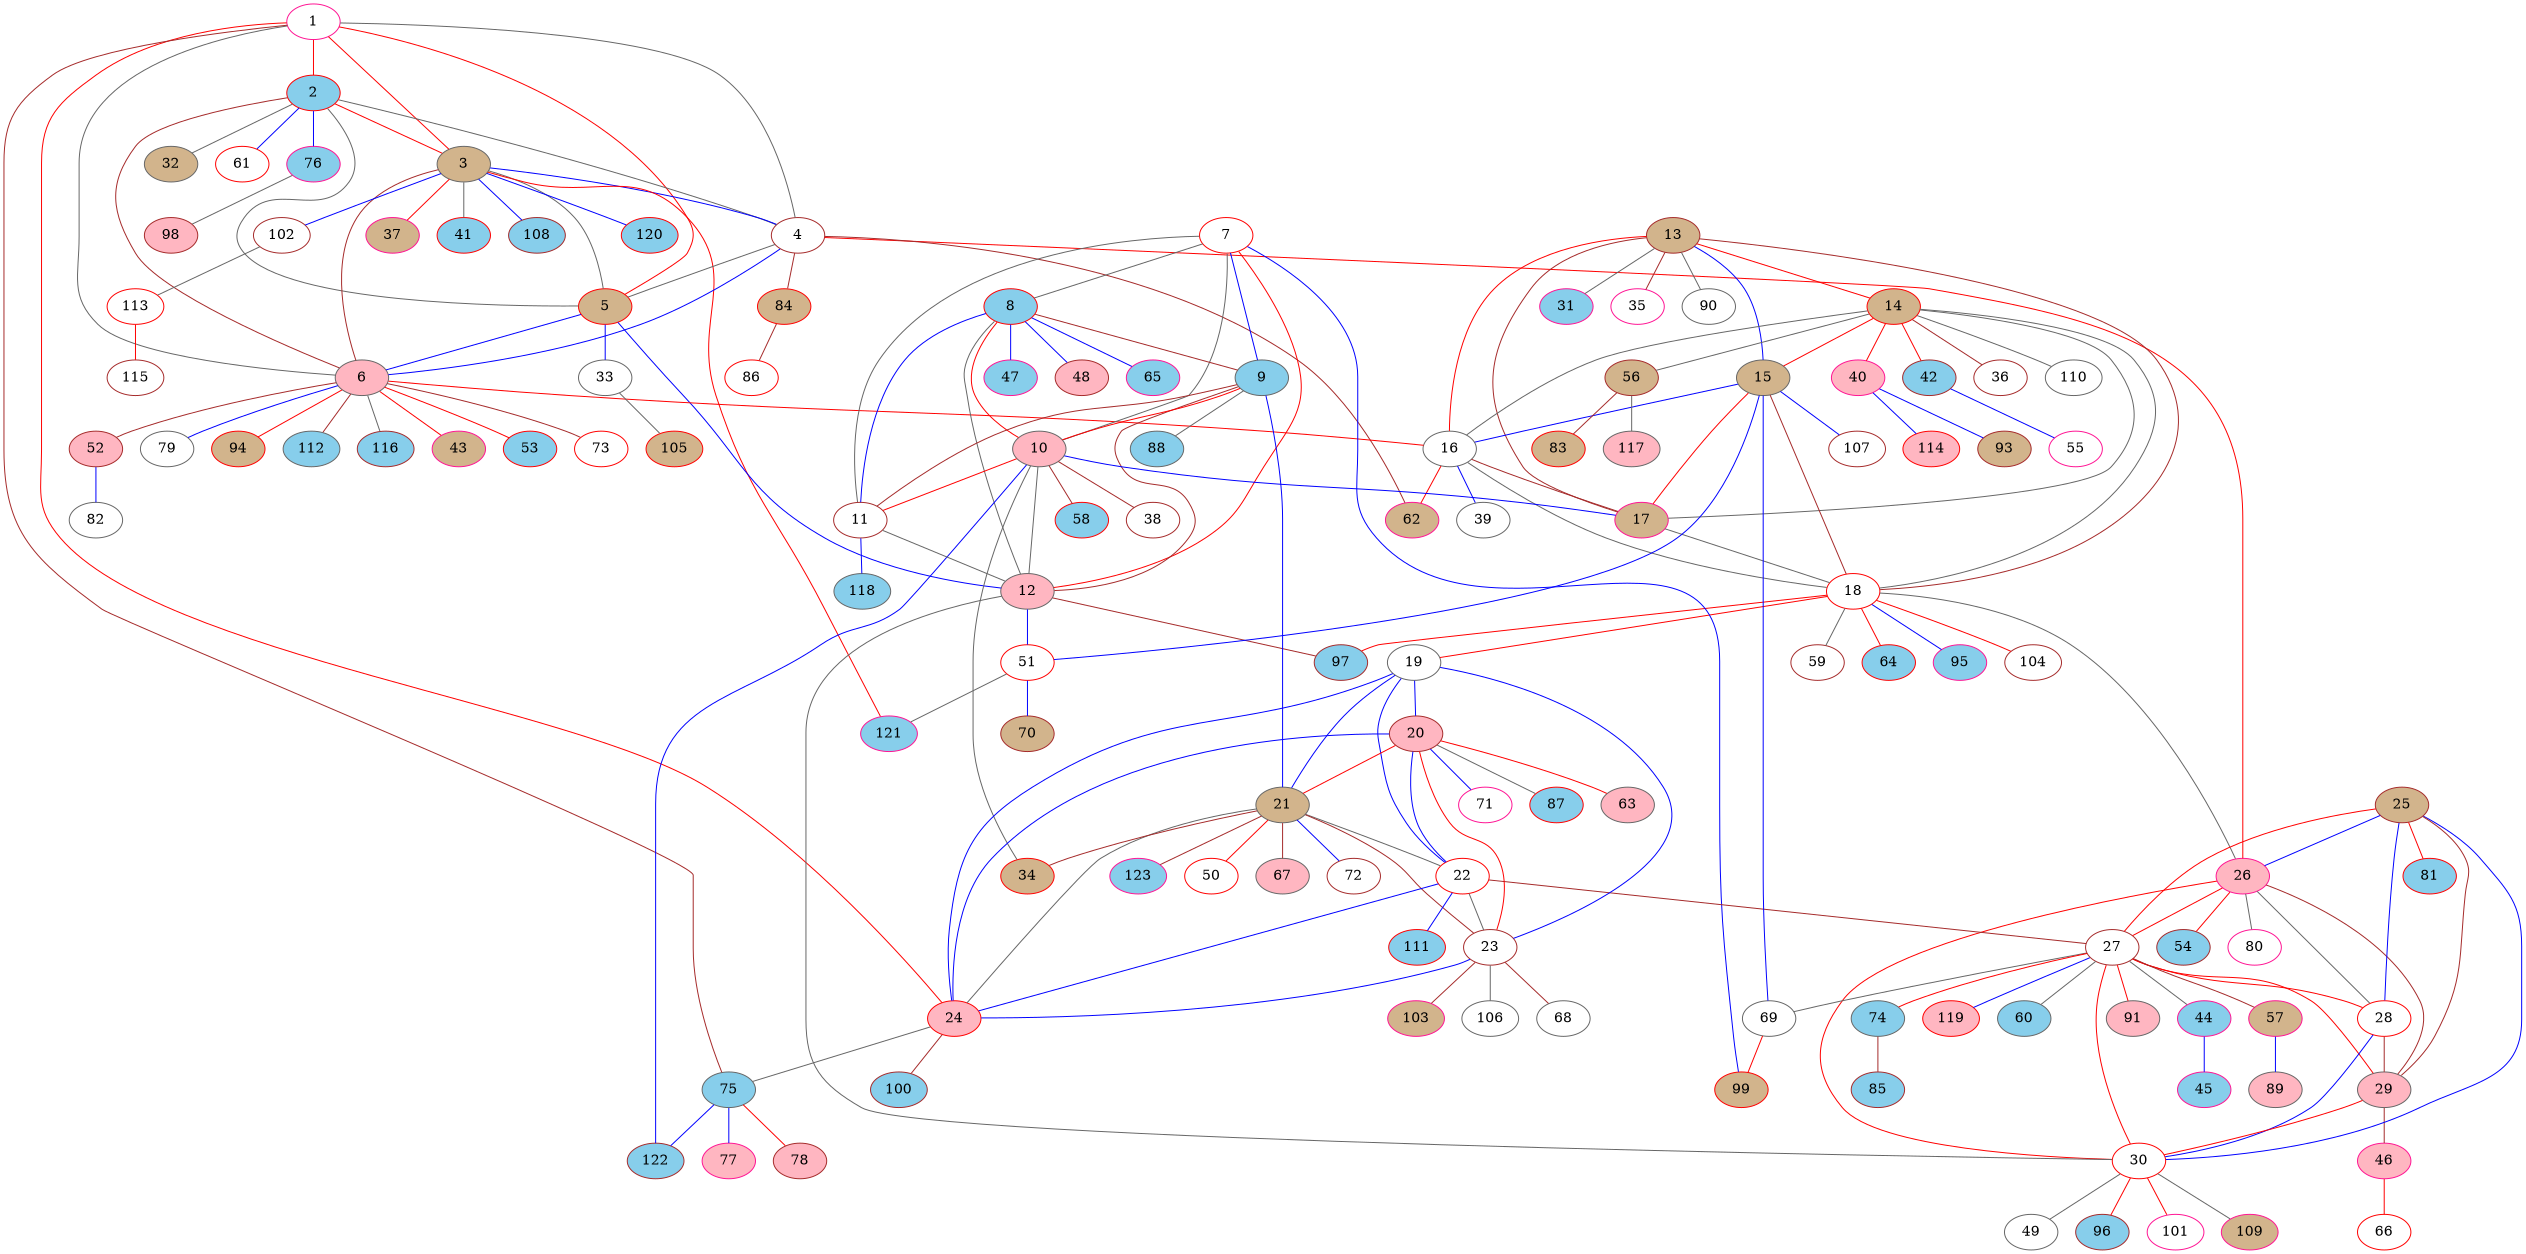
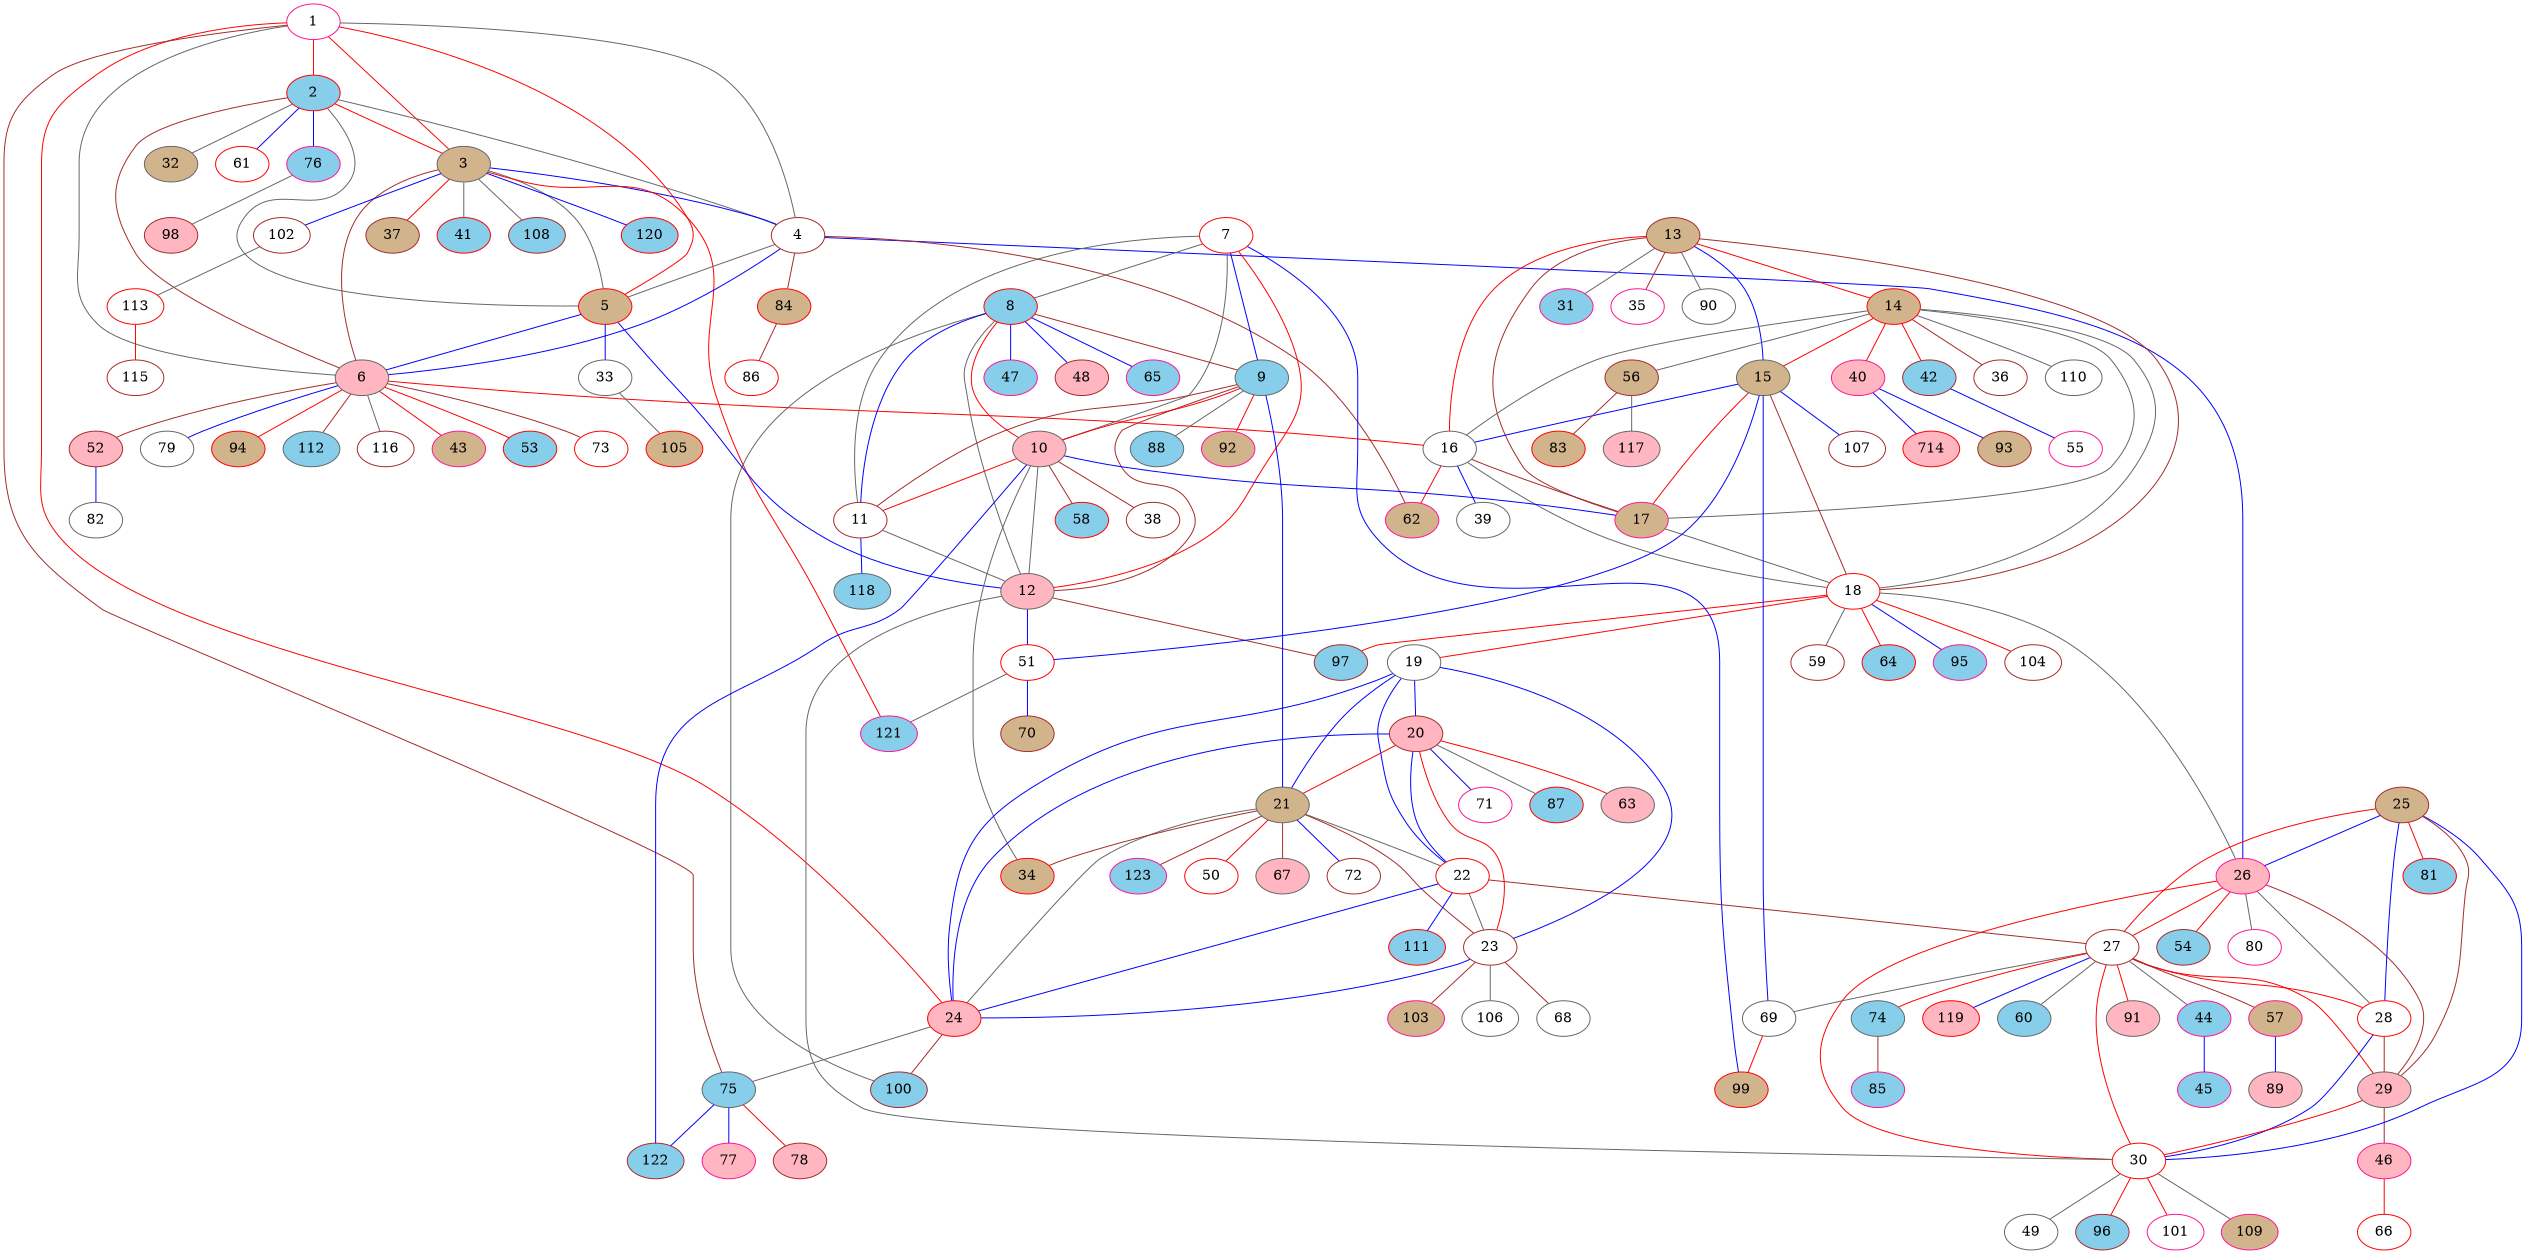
  graph {
    node [color=red fillcolor=white style=filled]
    edge [color=blue]
    1 [color=deeppink]
    2 [fillcolor=skyblue]
    3 [color=gray40 fillcolor=tan]
    4 [color=brown]
    5 [fillcolor=tan]
    6 [color=gray40 fillcolor=lightpink]
    24 [fillcolor=lightpink]
    75 [color=gray40 fillcolor=skyblue]
    32 [color=gray40 fillcolor=tan]
    61
    76 [color=deeppink fillcolor=skyblue]
-   37 [color=deeppink fillcolor=tan]
+   37 [color=brown fillcolor=tan]
    41 [fillcolor=skyblue]
    102 [color=brown]
    108 [color=brown fillcolor=skyblue]
    120 [fillcolor=skyblue]
    121 [color=deeppink fillcolor=skyblue]
    26 [color=deeppink fillcolor=lightpink]
    62 [color=deeppink fillcolor=tan]
    84 [fillcolor=tan]
    12 [color=gray40 fillcolor=lightpink]
    33 [color=gray40]
    16 [color=gray40]
    43 [color=deeppink fillcolor=tan]
    52 [color=brown fillcolor=lightpink]
    53 [fillcolor=skyblue]
    73
    79 [color=gray40]
    94 [fillcolor=tan]
    112 [color=gray40 fillcolor=skyblue]
-   116 [color=brown fillcolor=skyblue]
+   116 [color=brown]
    100 [color=brown fillcolor=skyblue]
    122 [color=brown fillcolor=skyblue]
    77 [color=deeppink fillcolor=lightpink]
    78 [color=brown fillcolor=lightpink]
    98 [color=brown fillcolor=lightpink]
    113
    30
    27 [color=brown]
    28
    29 [color=gray40 fillcolor=lightpink]
    54 [color=brown fillcolor=skyblue]
    80 [color=deeppink]
    86
    51
    97 [color=brown fillcolor=skyblue]
    105 [fillcolor=tan]
    17 [color=deeppink fillcolor=tan]
    18
    39 [color=gray40]
    82 [color=gray40]
    7
    8 [fillcolor=skyblue]
    9 [color=gray40 fillcolor=skyblue]
    10 [color=gray40 fillcolor=lightpink]
    11 [color=brown]
    99 [fillcolor=tan]
    47 [color=deeppink fillcolor=skyblue]
    48 [color=brown fillcolor=lightpink]
    65 [color=deeppink fillcolor=skyblue]
    21 [color=gray40 fillcolor=tan]
    88 [color=gray40 fillcolor=skyblue]
+   92 [color=deeppink fillcolor=tan]
    34 [fillcolor=tan]
    38 [color=brown]
    58 [fillcolor=skyblue]
    118 [color=gray40 fillcolor=skyblue]
    22
    23 [color=brown]
    50
    67 [color=gray40 fillcolor=lightpink]
    72 [color=brown]
    123 [color=deeppink fillcolor=skyblue]
    49 [color=gray40]
    96 [color=brown fillcolor=skyblue]
    101 [color=deeppink]
    109 [color=deeppink fillcolor=tan]
    70 [color=brown fillcolor=tan]
    13 [color=brown fillcolor=tan]
    14 [fillcolor=tan]
    15 [color=gray40 fillcolor=tan]
    31 [color=deeppink fillcolor=skyblue]
    35 [color=deeppink]
    90 [color=gray40]
    36 [color=brown]
    40 [color=deeppink fillcolor=lightpink]
    42 [color=brown fillcolor=skyblue]
    56 [color=brown fillcolor=tan]
    110 [color=gray40]
    69 [color=gray40]
    107 [color=brown]
    19 [color=gray40]
    59 [color=brown]
    64 [fillcolor=skyblue]
    95 [color=deeppink fillcolor=skyblue]
    104 [color=brown]
    93 [color=brown fillcolor=tan]
-   114 [fillcolor=lightpink]
+   114 [fillcolor=lightpink label=714]
    55 [color=deeppink]
    83 [fillcolor=tan]
    117 [color=gray40 fillcolor=lightpink]
    20 [color=brown fillcolor=lightpink]
    63 [color=gray40 fillcolor=lightpink]
    71 [color=deeppink]
    87 [fillcolor=skyblue]
    111 [fillcolor=skyblue]
    68 [color=gray40]
    103 [color=deeppink fillcolor=tan]
    106 [color=gray40]
    44 [color=deeppink fillcolor=skyblue]
    57 [color=deeppink fillcolor=tan]
    60 [color=gray40 fillcolor=skyblue]
    74 [color=gray40 fillcolor=skyblue]
    91 [color=gray40 fillcolor=lightpink]
    119 [fillcolor=lightpink]
    25 [color=brown fillcolor=tan]
    81 [fillcolor=skyblue]
    46 [color=deeppink fillcolor=lightpink]
    45 [color=deeppink fillcolor=skyblue]
    89 [color=gray40 fillcolor=lightpink]
-   85 [color=brown fillcolor=skyblue]
+   85 [color=deeppink fillcolor=skyblue]
    66
    115 [color=brown]
    1 -- 2 [color=red]
    1 -- 3 [color=red]
    1 -- 4 [color=gray40]
    1 -- 5 [color=red]
    1 -- 6 [color=gray40]
    1 -- 24 [color=red]
    1 -- 75 [color=brown]
    2 -- 3 [color=red]
    2 -- 4 [color=gray40]
    2 -- 5 [color=gray40]
    2 -- 6 [color=brown]
    2 -- 32 [color=gray40]
    2 -- 61
    2 -- 76
    3 -- 4
    3 -- 5 [color=gray40]
    3 -- 6 [color=brown]
    3 -- 37 [color=red]
    3 -- 41 [color=gray40]
    3 -- 102
-   3 -- 108
+   3 -- 108 [color=gray40]
    3 -- 120
    3 -- 121 [color=red]
    4 -- 5 [color=gray40]
    4 -- 6
-   4 -- 26 [color=red]
+   4 -- 26
    4 -- 62 [color=brown]
    4 -- 84 [color=brown]
    5 -- 6
    5 -- 12
    5 -- 33
    6 -- 16 [color=red]
    6 -- 43 [color=red]
    6 -- 52 [color=brown]
    6 -- 53 [color=red]
    6 -- 73 [color=brown]
    6 -- 79
    6 -- 94 [color=red]
    6 -- 112 [color=brown]
    6 -- 116 [color=gray40]
    24 -- 75 [color=gray40]
    24 -- 100 [color=brown]
    75 -- 122
    75 -- 77
    75 -- 78 [color=red]
    76 -- 98 [color=gray40]
    102 -- 113 [color=gray40]
    26 -- 30 [color=red]
    26 -- 27 [color=red]
    26 -- 28 [color=gray40]
    26 -- 29 [color=brown]
    26 -- 54 [color=red]
    26 -- 80 [color=gray40]
    84 -- 86 [color=brown]
    12 -- 30 [color=gray40]
    12 -- 51
    12 -- 97 [color=brown]
    33 -- 105 [color=gray40]
    16 -- 62 [color=red]
    16 -- 17 [color=brown]
    16 -- 18 [color=gray40]
    16 -- 39
    52 -- 82
    113 -- 115 [color=red]
    30 -- 49 [color=gray40]
    30 -- 96 [color=red]
    30 -- 101 [color=red]
    30 -- 109 [color=gray40]
    27 -- 30 [color=red]
    27 -- 28 [color=red]
    27 -- 29 [color=red]
    27 -- 69 [color=gray40]
    27 -- 44 [color=gray40]
    27 -- 57 [color=brown]
    27 -- 60 [color=gray40]
    27 -- 74 [color=red]
    27 -- 91 [color=red]
    27 -- 119
    28 -- 30
    28 -- 29 [color=brown]
    29 -- 30 [color=red]
    29 -- 46 [color=brown]
    51 -- 121 [color=gray40]
    51 -- 70
    17 -- 18 [color=gray40]
    18 -- 26 [color=gray40]
    18 -- 97 [color=red]
    18 -- 19 [color=red]
    18 -- 59 [color=gray40]
    18 -- 64 [color=red]
    18 -- 95
    18 -- 104 [color=red]
    7 -- 12 [color=red]
    7 -- 8 [color=gray40]
    7 -- 9
    7 -- 10 [color=gray40]
    7 -- 11 [color=gray40]
    7 -- 99
    8 -- 12 [color=gray40]
+   8 -- 100 [color=gray40]
    8 -- 9 [color=brown]
    8 -- 10 [color=red]
    8 -- 11
    8 -- 47
    8 -- 48
    8 -- 65
    9 -- 12 [color=brown]
    9 -- 10 [color=red]
    9 -- 11 [color=brown]
    9 -- 21
    9 -- 88 [color=gray40]
+   9 -- 92 [color=red]
    10 -- 12 [color=gray40]
    10 -- 122
    10 -- 17
    10 -- 11 [color=red]
    10 -- 34 [color=gray40]
    10 -- 38 [color=brown]
    10 -- 58 [color=brown]
    11 -- 12 [color=gray40]
    11 -- 118
    21 -- 24 [color=gray40]
    21 -- 34 [color=brown]
    21 -- 22 [color=gray40]
    21 -- 23 [color=brown]
    21 -- 50 [color=red]
    21 -- 67 [color=brown]
    21 -- 72
    21 -- 123 [color=brown]
    22 -- 24
    22 -- 27 [color=brown]
    22 -- 23 [color=gray40]
    22 -- 111
    23 -- 24
    23 -- 68 [color=brown]
    23 -- 103 [color=brown]
    23 -- 106 [color=gray40]
    13 -- 16 [color=red]
    13 -- 17 [color=brown]
    13 -- 18 [color=brown]
    13 -- 14 [color=red]
    13 -- 15
    13 -- 31 [color=gray40]
    13 -- 35 [color=brown]
    13 -- 90 [color=gray40]
    14 -- 16 [color=gray40]
    14 -- 17 [color=gray40]
    14 -- 18 [color=gray40]
    14 -- 15 [color=red]
    14 -- 36 [color=brown]
    14 -- 40 [color=red]
    14 -- 42 [color=red]
    14 -- 56 [color=gray40]
    14 -- 110 [color=gray40]
    15 -- 16
    15 -- 51
    15 -- 17 [color=red]
    15 -- 18 [color=brown]
    15 -- 69
    15 -- 107
    40 -- 93
    40 -- 114
    42 -- 55
    56 -- 83 [color=brown]
    56 -- 117 [color=gray40]
    69 -- 99 [color=red]
    19 -- 24
    19 -- 21
    19 -- 22
    19 -- 23
    19 -- 20
    20 -- 24
    20 -- 21 [color=red]
    20 -- 22
    20 -- 23 [color=red]
    20 -- 63 [color=red]
    20 -- 71
    20 -- 87 [color=gray40]
    44 -- 45
    57 -- 89
    74 -- 85 [color=brown]
    25 -- 26
    25 -- 30
    25 -- 27 [color=red]
    25 -- 28
    25 -- 29 [color=brown]
    25 -- 81 [color=red]
    46 -- 66 [color=red]
  }
